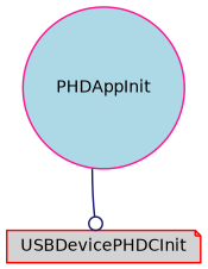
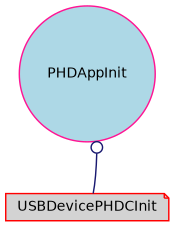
  digraph {
    rankdir=TB
    node [fontname=Helvetica fontsize=10 style=filled]
    n1 [color=deeppink fillcolor=lightblue fontcolor=black height=0.2 label=PHDAppInit shape=circle width=0.4]
    n2 [color=red fillcolor=lightgrey height=0.2 label=USBDevicePHDCInit shape=note width=0.4]
-   n1 -> n2 [color=midnightblue fontname=Helvetica fontsize=10 labelfontname=Helvetica labelfontsize=10 style=solid arrowhead=odot]
+   n2 -> n1 [color=midnightblue fontname=Helvetica fontsize=10 labelfontname=Helvetica labelfontsize=10 style=solid arrowhead=odot]
  }
